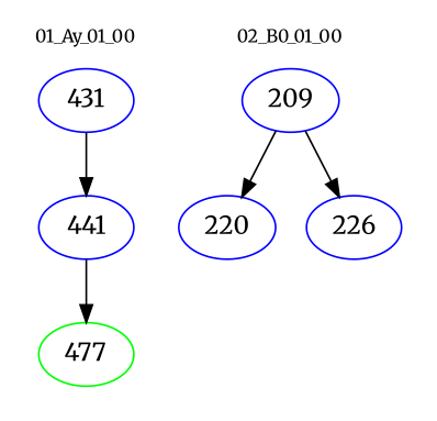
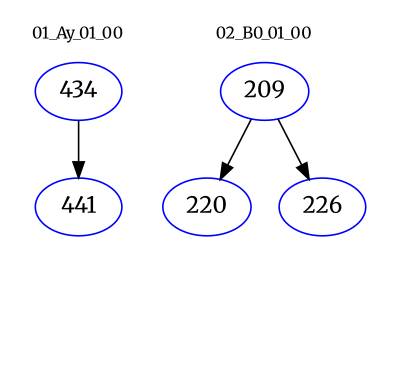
  digraph {
    fontname=Merriweather
    node [color=blue fontname=Merriweather]
    edge [color=black fontname=Merriweather]
    n1 [label=441]
-   n2 [label=431]
-   n3 [color=green label=477]
+   n2 [label=434]
    n4 [label=209]
    n5 [label=220]
    n6 [label=226]
    subgraph cluster_1 {
      color=white
      fontsize=10
      label="01_Ay_01_00"
      n1
      n2
-     n3
    }
    subgraph cluster_2 {
      color=white
      fontsize=10
      label="02_B0_01_00"
      n4
      n5
      n6
    }
-   n1 -> n3
    n2 -> n1
    n4 -> n5
    n4 -> n6
  }
